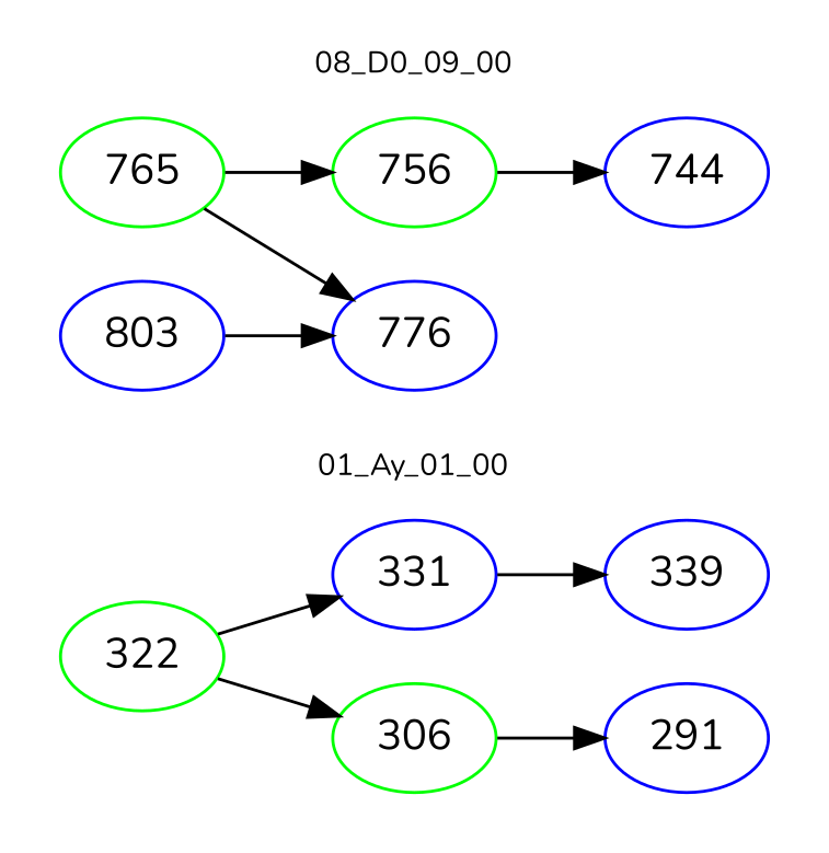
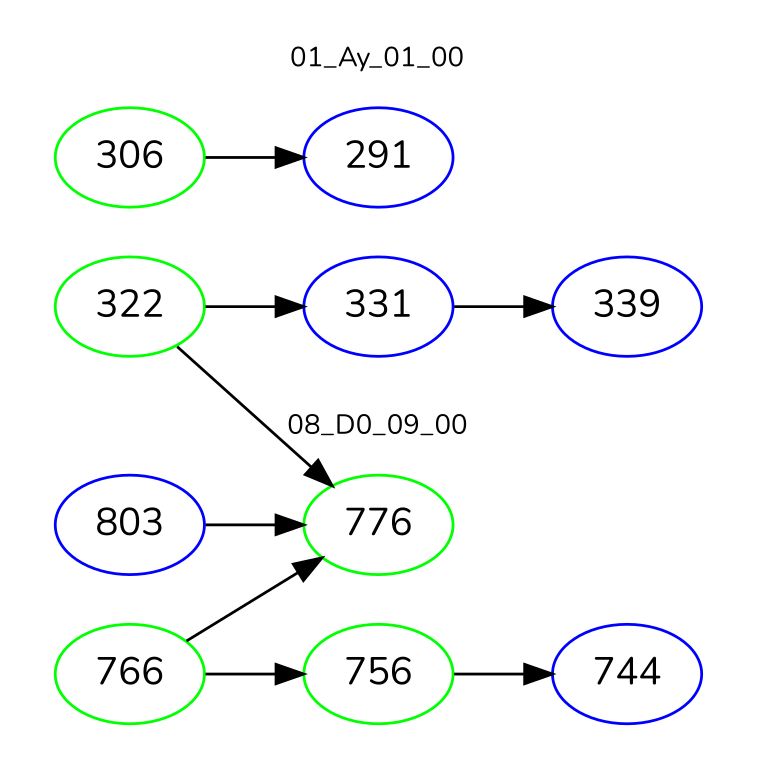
  digraph {
    fontname=Nunito
    rankdir=LR
    node [color=green fontname=Nunito]
    edge [color=black fontname=Nunito]
    n1 [label=322]
    n2 [label=306]
    n3 [color=blue label=331]
    n4 [color=blue label=291]
    n5 [color=blue label=339]
-   n6 [label=765]
+   n6 [label=766]
    n7 [label=756]
-   n8 [color=blue label=776]
+   n8 [label=776]
    n9 [color=blue label=744]
    n10 [color=blue label=803]
    subgraph cluster_1 {
      color=white
      fontsize=10
      label="01_Ay_01_00"
      n1
      n2
      n3
      n4
      n5
    }
    subgraph cluster_2 {
      color=white
      fontsize=10
      label="08_D0_09_00"
      n6
      n7
      n8
      n9
      n10
    }
-   n1 -> n2
+   n1 -> n8
    n1 -> n3
    n2 -> n4
    n3 -> n5
    n6 -> n7
    n6 -> n8
    n7 -> n9
    n10 -> n8
  }
